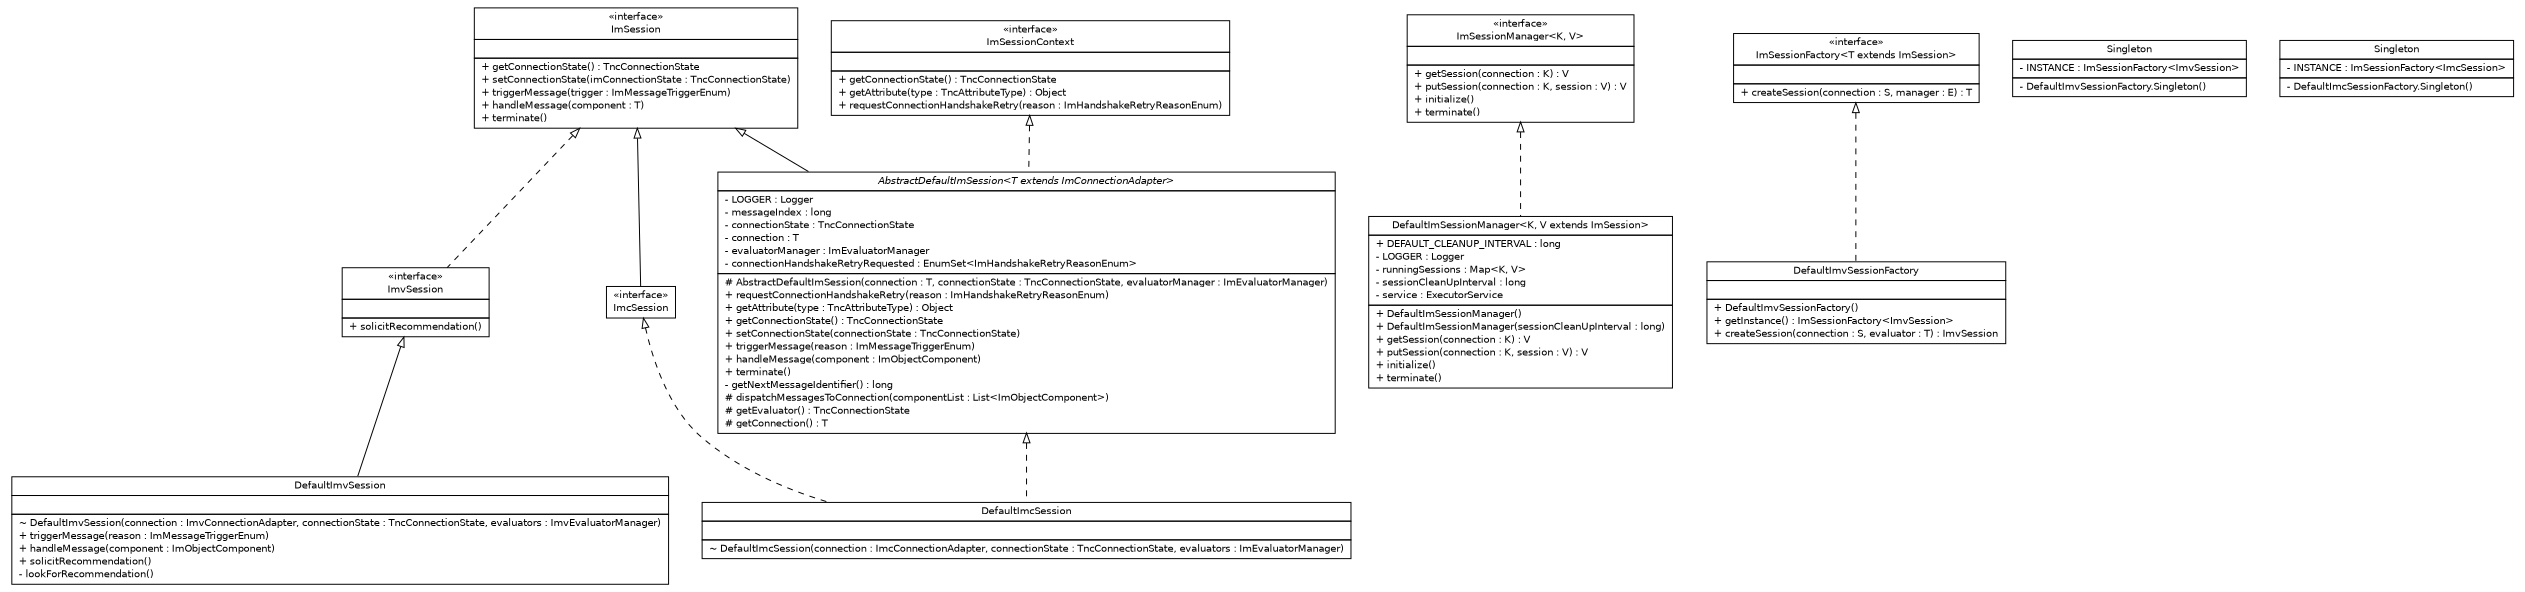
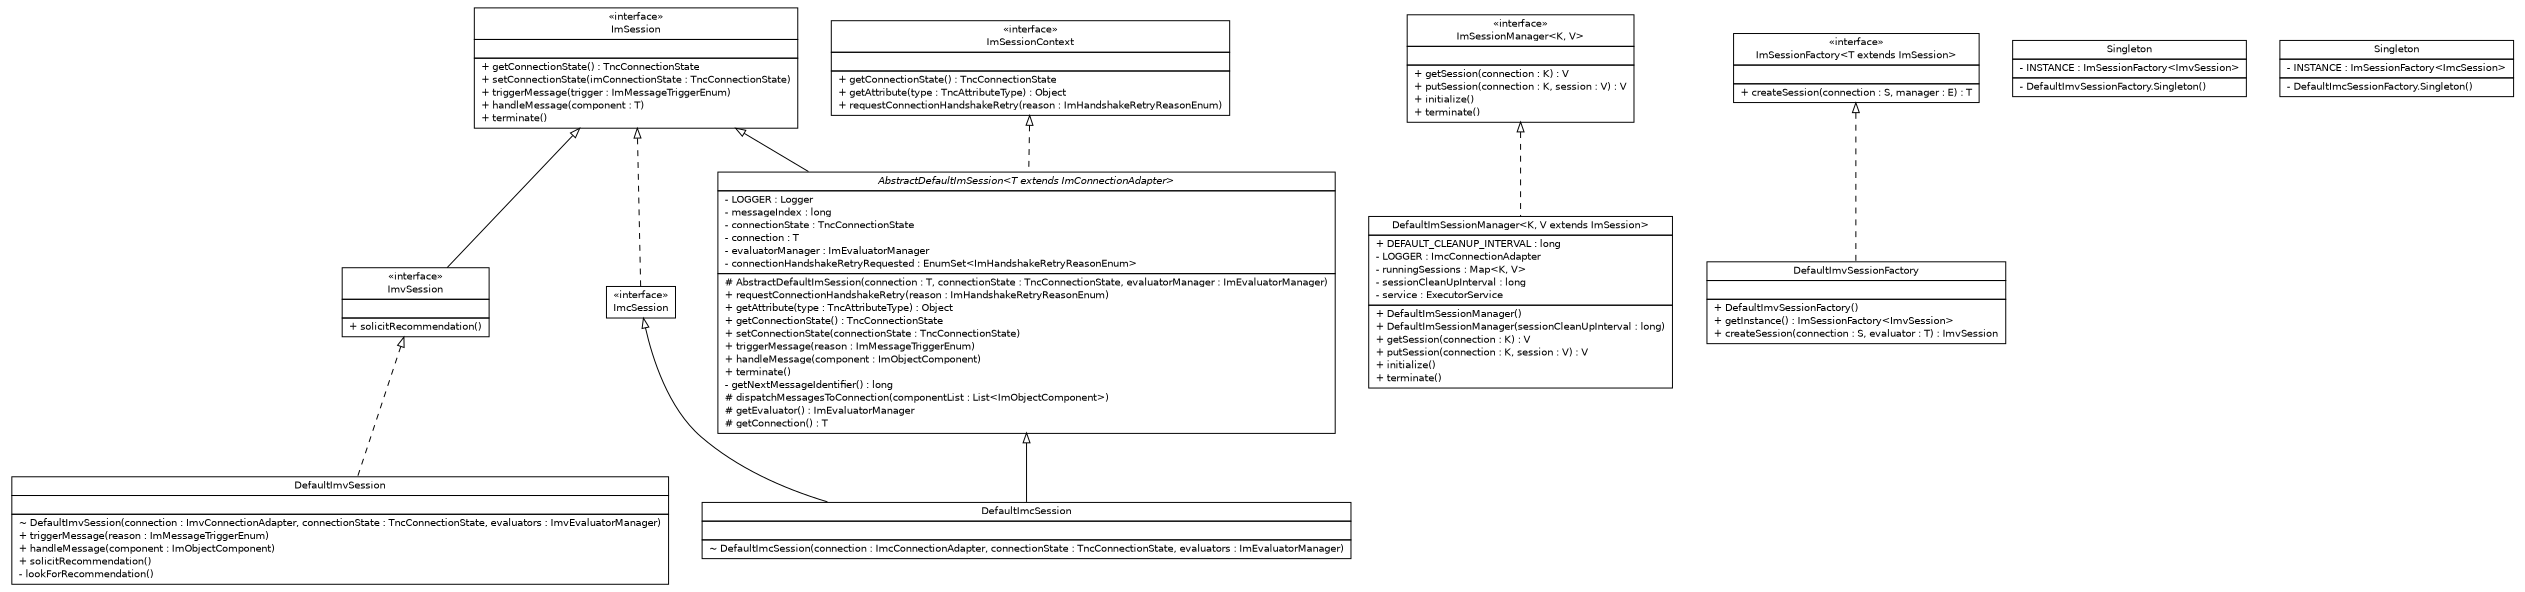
  digraph {
    nodesep=0.25
    ranksep=0.5
    node [fontcolor=black fontname=Helvetica fontsize=10.0 shape=plaintext]
    edge [arrowtail=empty dir=back fontname=Helvetica fontsize=10 headport=p labelfontname=Helvetica labelfontsize=10 style=dashed tailport=p]
    n1 [label=<<table title="de.hsbremen.tc.tnc.im.session.ImSession" border="0" cellborder="1" cellspacing="0" cellpadding="2" port="p" href="./ImSession.html"> 		<tr><td><table border="0" cellspacing="0" cellpadding="1"> <tr><td align="center" balign="center"> &#171;interface&#187; </td></tr> <tr><td align="center" balign="center"> ImSession </td></tr> 		</table></td></tr> 		<tr><td><table border="0" cellspacing="0" cellpadding="1"> <tr><td align="left" balign="left">  </td></tr> 		</table></td></tr> 		<tr><td><table border="0" cellspacing="0" cellpadding="1"> <tr><td align="left" balign="left"> + getConnectionState() : TncConnectionState </td></tr> <tr><td align="left" balign="left"> + setConnectionState(imConnectionState : TncConnectionState) </td></tr> <tr><td align="left" balign="left"> + triggerMessage(trigger : ImMessageTriggerEnum) </td></tr> <tr><td align="left" balign="left"> + handleMessage(component : T) </td></tr> <tr><td align="left" balign="left"> + terminate() </td></tr> 		</table></td></tr> 		</table>>]
    n2 [label=<<table title="de.hsbremen.tc.tnc.im.session.ImvSession" border="0" cellborder="1" cellspacing="0" cellpadding="2" port="p" href="./ImvSession.html"> 		<tr><td><table border="0" cellspacing="0" cellpadding="1"> <tr><td align="center" balign="center"> &#171;interface&#187; </td></tr> <tr><td align="center" balign="center"> ImvSession </td></tr> 		</table></td></tr> 		<tr><td><table border="0" cellspacing="0" cellpadding="1"> <tr><td align="left" balign="left">  </td></tr> 		</table></td></tr> 		<tr><td><table border="0" cellspacing="0" cellpadding="1"> <tr><td align="left" balign="left"> + solicitRecommendation() </td></tr> 		</table></td></tr> 		</table>>]
    n3 [label=<<table title="de.hsbremen.tc.tnc.im.session.ImcSession" border="0" cellborder="1" cellspacing="0" cellpadding="2" port="p" href="./ImcSession.html"> 		<tr><td><table border="0" cellspacing="0" cellpadding="1"> <tr><td align="center" balign="center"> &#171;interface&#187; </td></tr> <tr><td align="center" balign="center"> ImcSession </td></tr> 		</table></td></tr> 		</table>>]
-   n4 [label=<<table title="de.hsbremen.tc.tnc.im.session.AbstractDefaultImSession" border="0" cellborder="1" cellspacing="0" cellpadding="2" port="p" href="./AbstractDefaultImSession.html"> 		<tr><td><table border="0" cellspacing="0" cellpadding="1"> <tr><td align="center" balign="center"><font face="Helvetica-Oblique"> AbstractDefaultImSession&lt;T extends ImConnectionAdapter&gt; </font></td></tr> 		</table></td></tr> 		<tr><td><table border="0" cellspacing="0" cellpadding="1"> <tr><td align="left" balign="left"> - LOGGER : Logger </td></tr> <tr><td align="left" balign="left"> - messageIndex : long </td></tr> <tr><td align="left" balign="left"> - connectionState : TncConnectionState </td></tr> <tr><td align="left" balign="left"> - connection : T </td></tr> <tr><td align="left" balign="left"> - evaluatorManager : ImEvaluatorManager </td></tr> <tr><td align="left" balign="left"> - connectionHandshakeRetryRequested : EnumSet&lt;ImHandshakeRetryReasonEnum&gt; </td></tr> 		</table></td></tr> 		<tr><td><table border="0" cellspacing="0" cellpadding="1"> <tr><td align="left" balign="left"> # AbstractDefaultImSession(connection : T, connectionState : TncConnectionState, evaluatorManager : ImEvaluatorManager) </td></tr> <tr><td align="left" balign="left"> + requestConnectionHandshakeRetry(reason : ImHandshakeRetryReasonEnum) </td></tr> <tr><td align="left" balign="left"> + getAttribute(type : TncAttributeType) : Object </td></tr> <tr><td align="left" balign="left"> + getConnectionState() : TncConnectionState </td></tr> <tr><td align="left" balign="left"> + setConnectionState(connectionState : TncConnectionState) </td></tr> <tr><td align="left" balign="left"> + triggerMessage(reason : ImMessageTriggerEnum) </td></tr> <tr><td align="left" balign="left"> + handleMessage(component : ImObjectComponent) </td></tr> <tr><td align="left" balign="left"> + terminate() </td></tr> <tr><td align="left" balign="left"> - getNextMessageIdentifier() : long </td></tr> <tr><td align="left" balign="left"> # dispatchMessagesToConnection(componentList : List&lt;ImObjectComponent&gt;) </td></tr> <tr><td align="left" balign="left"> # getEvaluator() : TncConnectionState </td></tr> <tr><td align="left" balign="left"> # getConnection() : T </td></tr> 		</table></td></tr> 		</table>>]
+   n4 [label=<<table title="de.hsbremen.tc.tnc.im.session.AbstractDefaultImSession" border="0" cellborder="1" cellspacing="0" cellpadding="2" port="p" href="./AbstractDefaultImSession.html"> 		<tr><td><table border="0" cellspacing="0" cellpadding="1"> <tr><td align="center" balign="center"><font face="Helvetica-Oblique"> AbstractDefaultImSession&lt;T extends ImConnectionAdapter&gt; </font></td></tr> 		</table></td></tr> 		<tr><td><table border="0" cellspacing="0" cellpadding="1"> <tr><td align="left" balign="left"> - LOGGER : Logger </td></tr> <tr><td align="left" balign="left"> - messageIndex : long </td></tr> <tr><td align="left" balign="left"> - connectionState : TncConnectionState </td></tr> <tr><td align="left" balign="left"> - connection : T </td></tr> <tr><td align="left" balign="left"> - evaluatorManager : ImEvaluatorManager </td></tr> <tr><td align="left" balign="left"> - connectionHandshakeRetryRequested : EnumSet&lt;ImHandshakeRetryReasonEnum&gt; </td></tr> 		</table></td></tr> 		<tr><td><table border="0" cellspacing="0" cellpadding="1"> <tr><td align="left" balign="left"> # AbstractDefaultImSession(connection : T, connectionState : TncConnectionState, evaluatorManager : ImEvaluatorManager) </td></tr> <tr><td align="left" balign="left"> + requestConnectionHandshakeRetry(reason : ImHandshakeRetryReasonEnum) </td></tr> <tr><td align="left" balign="left"> + getAttribute(type : TncAttributeType) : Object </td></tr> <tr><td align="left" balign="left"> + getConnectionState() : TncConnectionState </td></tr> <tr><td align="left" balign="left"> + setConnectionState(connectionState : TncConnectionState) </td></tr> <tr><td align="left" balign="left"> + triggerMessage(reason : ImMessageTriggerEnum) </td></tr> <tr><td align="left" balign="left"> + handleMessage(component : ImObjectComponent) </td></tr> <tr><td align="left" balign="left"> + terminate() </td></tr> <tr><td align="left" balign="left"> - getNextMessageIdentifier() : long </td></tr> <tr><td align="left" balign="left"> # dispatchMessagesToConnection(componentList : List&lt;ImObjectComponent&gt;) </td></tr> <tr><td align="left" balign="left"> # getEvaluator() : ImEvaluatorManager </td></tr> <tr><td align="left" balign="left"> # getConnection() : T </td></tr> 		</table></td></tr> 		</table>>]
    n5 [label=<<table title="de.hsbremen.tc.tnc.im.session.DefaultImvSession" border="0" cellborder="1" cellspacing="0" cellpadding="2" port="p" href="./DefaultImvSession.html"> 		<tr><td><table border="0" cellspacing="0" cellpadding="1"> <tr><td align="center" balign="center"> DefaultImvSession </td></tr> 		</table></td></tr> 		<tr><td><table border="0" cellspacing="0" cellpadding="1"> <tr><td align="left" balign="left">  </td></tr> 		</table></td></tr> 		<tr><td><table border="0" cellspacing="0" cellpadding="1"> <tr><td align="left" balign="left"> ~ DefaultImvSession(connection : ImvConnectionAdapter, connectionState : TncConnectionState, evaluators : ImvEvaluatorManager) </td></tr> <tr><td align="left" balign="left"> + triggerMessage(reason : ImMessageTriggerEnum) </td></tr> <tr><td align="left" balign="left"> + handleMessage(component : ImObjectComponent) </td></tr> <tr><td align="left" balign="left"> + solicitRecommendation() </td></tr> <tr><td align="left" balign="left"> - lookForRecommendation() </td></tr> 		</table></td></tr> 		</table>>]
    n6 [label=<<table title="de.hsbremen.tc.tnc.im.session.DefaultImcSession" border="0" cellborder="1" cellspacing="0" cellpadding="2" port="p" href="./DefaultImcSession.html"> 		<tr><td><table border="0" cellspacing="0" cellpadding="1"> <tr><td align="center" balign="center"> DefaultImcSession </td></tr> 		</table></td></tr> 		<tr><td><table border="0" cellspacing="0" cellpadding="1"> <tr><td align="left" balign="left">  </td></tr> 		</table></td></tr> 		<tr><td><table border="0" cellspacing="0" cellpadding="1"> <tr><td align="left" balign="left"> ~ DefaultImcSession(connection : ImcConnectionAdapter, connectionState : TncConnectionState, evaluators : ImEvaluatorManager) </td></tr> 		</table></td></tr> 		</table>>]
    n7 [label=<<table title="de.hsbremen.tc.tnc.im.session.ImSessionManager" border="0" cellborder="1" cellspacing="0" cellpadding="2" port="p" href="./ImSessionManager.html"> 		<tr><td><table border="0" cellspacing="0" cellpadding="1"> <tr><td align="center" balign="center"> &#171;interface&#187; </td></tr> <tr><td align="center" balign="center"> ImSessionManager&lt;K, V&gt; </td></tr> 		</table></td></tr> 		<tr><td><table border="0" cellspacing="0" cellpadding="1"> <tr><td align="left" balign="left">  </td></tr> 		</table></td></tr> 		<tr><td><table border="0" cellspacing="0" cellpadding="1"> <tr><td align="left" balign="left"> + getSession(connection : K) : V </td></tr> <tr><td align="left" balign="left"> + putSession(connection : K, session : V) : V </td></tr> <tr><td align="left" balign="left"> + initialize() </td></tr> <tr><td align="left" balign="left"> + terminate() </td></tr> 		</table></td></tr> 		</table>>]
-   n8 [label=<<table title="de.hsbremen.tc.tnc.im.session.DefaultImSessionManager" border="0" cellborder="1" cellspacing="0" cellpadding="2" port="p" href="./DefaultImSessionManager.html"> 		<tr><td><table border="0" cellspacing="0" cellpadding="1"> <tr><td align="center" balign="center"> DefaultImSessionManager&lt;K, V extends ImSession&gt; </td></tr> 		</table></td></tr> 		<tr><td><table border="0" cellspacing="0" cellpadding="1"> <tr><td align="left" balign="left"> + DEFAULT_CLEANUP_INTERVAL : long </td></tr> <tr><td align="left" balign="left"> - LOGGER : Logger </td></tr> <tr><td align="left" balign="left"> - runningSessions : Map&lt;K, V&gt; </td></tr> <tr><td align="left" balign="left"> - sessionCleanUpInterval : long </td></tr> <tr><td align="left" balign="left"> - service : ExecutorService </td></tr> 		</table></td></tr> 		<tr><td><table border="0" cellspacing="0" cellpadding="1"> <tr><td align="left" balign="left"> + DefaultImSessionManager() </td></tr> <tr><td align="left" balign="left"> + DefaultImSessionManager(sessionCleanUpInterval : long) </td></tr> <tr><td align="left" balign="left"> + getSession(connection : K) : V </td></tr> <tr><td align="left" balign="left"> + putSession(connection : K, session : V) : V </td></tr> <tr><td align="left" balign="left"> + initialize() </td></tr> <tr><td align="left" balign="left"> + terminate() </td></tr> 		</table></td></tr> 		</table>>]
+   n8 [label=<<table title="de.hsbremen.tc.tnc.im.session.DefaultImSessionManager" border="0" cellborder="1" cellspacing="0" cellpadding="2" port="p" href="./DefaultImSessionManager.html"> 		<tr><td><table border="0" cellspacing="0" cellpadding="1"> <tr><td align="center" balign="center"> DefaultImSessionManager&lt;K, V extends ImSession&gt; </td></tr> 		</table></td></tr> 		<tr><td><table border="0" cellspacing="0" cellpadding="1"> <tr><td align="left" balign="left"> + DEFAULT_CLEANUP_INTERVAL : long </td></tr> <tr><td align="left" balign="left"> - LOGGER : ImcConnectionAdapter </td></tr> <tr><td align="left" balign="left"> - runningSessions : Map&lt;K, V&gt; </td></tr> <tr><td align="left" balign="left"> - sessionCleanUpInterval : long </td></tr> <tr><td align="left" balign="left"> - service : ExecutorService </td></tr> 		</table></td></tr> 		<tr><td><table border="0" cellspacing="0" cellpadding="1"> <tr><td align="left" balign="left"> + DefaultImSessionManager() </td></tr> <tr><td align="left" balign="left"> + DefaultImSessionManager(sessionCleanUpInterval : long) </td></tr> <tr><td align="left" balign="left"> + getSession(connection : K) : V </td></tr> <tr><td align="left" balign="left"> + putSession(connection : K, session : V) : V </td></tr> <tr><td align="left" balign="left"> + initialize() </td></tr> <tr><td align="left" balign="left"> + terminate() </td></tr> 		</table></td></tr> 		</table>>]
    n9 [label=<<table title="de.hsbremen.tc.tnc.im.session.DefaultImvSessionFactory" border="0" cellborder="1" cellspacing="0" cellpadding="2" port="p" href="./DefaultImvSessionFactory.html"> 		<tr><td><table border="0" cellspacing="0" cellpadding="1"> <tr><td align="center" balign="center"> DefaultImvSessionFactory </td></tr> 		</table></td></tr> 		<tr><td><table border="0" cellspacing="0" cellpadding="1"> <tr><td align="left" balign="left">  </td></tr> 		</table></td></tr> 		<tr><td><table border="0" cellspacing="0" cellpadding="1"> <tr><td align="left" balign="left"> + DefaultImvSessionFactory() </td></tr> <tr><td align="left" balign="left"> + getInstance() : ImSessionFactory&lt;ImvSession&gt; </td></tr> <tr><td align="left" balign="left"> + createSession(connection : S, evaluator : T) : ImvSession </td></tr> 		</table></td></tr> 		</table>>]
    n10 [label=<<table title="de.hsbremen.tc.tnc.im.session.DefaultImvSessionFactory.Singleton" border="0" cellborder="1" cellspacing="0" cellpadding="2" port="p" href="./DefaultImvSessionFactory.Singleton.html"> 		<tr><td><table border="0" cellspacing="0" cellpadding="1"> <tr><td align="center" balign="center"> Singleton </td></tr> 		</table></td></tr> 		<tr><td><table border="0" cellspacing="0" cellpadding="1"> <tr><td align="left" balign="left"> - INSTANCE : ImSessionFactory&lt;ImvSession&gt; </td></tr> 		</table></td></tr> 		<tr><td><table border="0" cellspacing="0" cellpadding="1"> <tr><td align="left" balign="left"> - DefaultImvSessionFactory.Singleton() </td></tr> 		</table></td></tr> 		</table>>]
    n11 [label=<<table title="de.hsbremen.tc.tnc.im.session.ImSessionFactory" border="0" cellborder="1" cellspacing="0" cellpadding="2" port="p" href="./ImSessionFactory.html"> 		<tr><td><table border="0" cellspacing="0" cellpadding="1"> <tr><td align="center" balign="center"> &#171;interface&#187; </td></tr> <tr><td align="center" balign="center"> ImSessionFactory&lt;T extends ImSession&gt; </td></tr> 		</table></td></tr> 		<tr><td><table border="0" cellspacing="0" cellpadding="1"> <tr><td align="left" balign="left">  </td></tr> 		</table></td></tr> 		<tr><td><table border="0" cellspacing="0" cellpadding="1"> <tr><td align="left" balign="left"> + createSession(connection : S, manager : E) : T </td></tr> 		</table></td></tr> 		</table>>]
    n12 [label=<<table title="de.hsbremen.tc.tnc.im.session.DefaultImcSessionFactory.Singleton" border="0" cellborder="1" cellspacing="0" cellpadding="2" port="p" href="./DefaultImcSessionFactory.Singleton.html"> 		<tr><td><table border="0" cellspacing="0" cellpadding="1"> <tr><td align="center" balign="center"> Singleton </td></tr> 		</table></td></tr> 		<tr><td><table border="0" cellspacing="0" cellpadding="1"> <tr><td align="left" balign="left"> - INSTANCE : ImSessionFactory&lt;ImcSession&gt; </td></tr> 		</table></td></tr> 		<tr><td><table border="0" cellspacing="0" cellpadding="1"> <tr><td align="left" balign="left"> - DefaultImcSessionFactory.Singleton() </td></tr> 		</table></td></tr> 		</table>>]
    n13 [label=<<table title="de.hsbremen.tc.tnc.im.session.ImSessionContext" border="0" cellborder="1" cellspacing="0" cellpadding="2" port="p" href="./ImSessionContext.html"> 		<tr><td><table border="0" cellspacing="0" cellpadding="1"> <tr><td align="center" balign="center"> &#171;interface&#187; </td></tr> <tr><td align="center" balign="center"> ImSessionContext </td></tr> 		</table></td></tr> 		<tr><td><table border="0" cellspacing="0" cellpadding="1"> <tr><td align="left" balign="left">  </td></tr> 		</table></td></tr> 		<tr><td><table border="0" cellspacing="0" cellpadding="1"> <tr><td align="left" balign="left"> + getConnectionState() : TncConnectionState </td></tr> <tr><td align="left" balign="left"> + getAttribute(type : TncAttributeType) : Object </td></tr> <tr><td align="left" balign="left"> + requestConnectionHandshakeRetry(reason : ImHandshakeRetryReasonEnum) </td></tr> 		</table></td></tr> 		</table>>]
-   n1 -> n2
-   n1 -> n3 [style=solid]
+   n1 -> n2 [style=solid]
+   n1 -> n3
    n1 -> n4 [style=solid]
-   n2 -> n5 [style=solid]
-   n3 -> n6
-   n4 -> n6
+   n2 -> n5
+   n3 -> n6 [style=solid]
+   n4 -> n6 [style=""]
    n7 -> n8
    n11 -> n9
    n13 -> n4
  }
